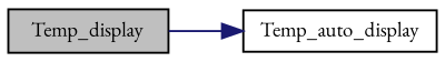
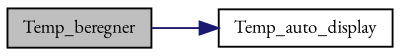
  digraph {
    rankdir=LR
    fontname="EB Garamond"
    node [color=black fontname="EB Garamond" fontsize=10 shape=record style=filled]
-   n1 [fillcolor=grey75 fontcolor=black height=0.2 label=Temp_display width=0.4]
+   n1 [fillcolor=grey75 fontcolor=black height=0.2 label=Temp_beregner width=0.4]
    n2 [fillcolor=white height=0.2 label=Temp_auto_display width=0.4]
    n1 -> n2 [color=midnightblue fontname="EB Garamond" fontsize=10 labelfontname=Helvetica labelfontsize=10 style=solid]
  }
